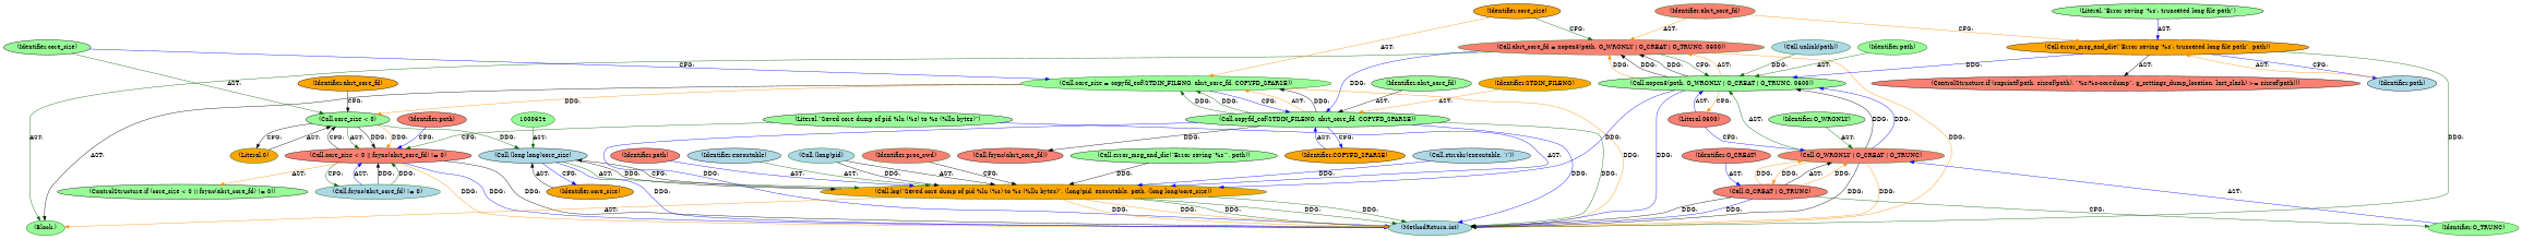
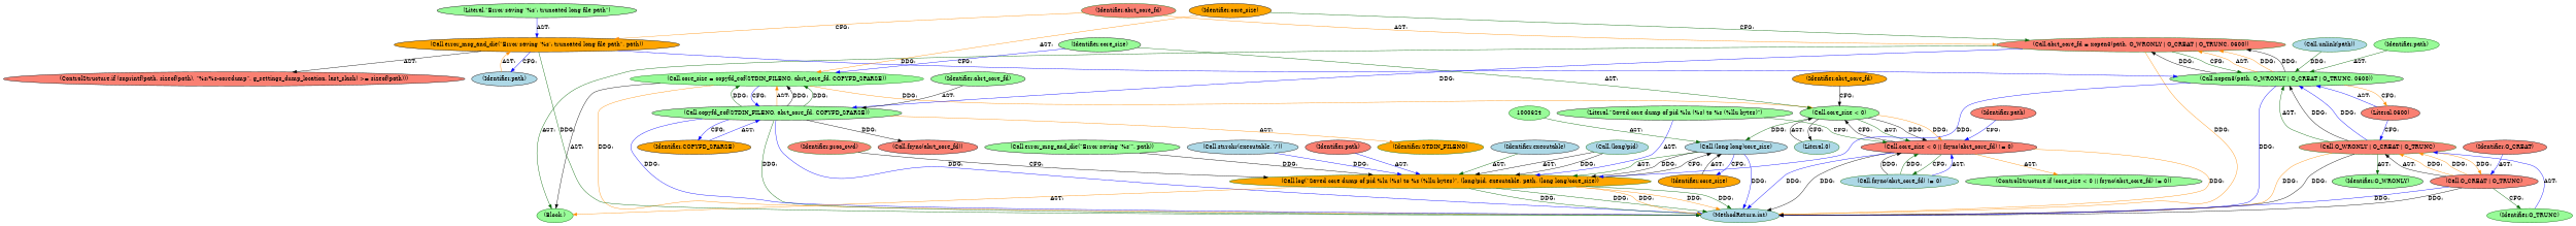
  digraph {
    node [color=black fillcolor=palegreen style=filled]
    edge [color=blue]
    n1 [color=darkgreen label="(Call,core_size = copyfd_eof(STDIN_FILENO, abrt_core_fd, COPYFD_SPARSE))"]
    n2 [label="(Call,copyfd_eof(STDIN_FILENO, abrt_core_fd, COPYFD_SPARSE))"]
    n3 [label="(Call,core_size < 0)"]
    n4 [color=darkgreen label="(Block,)"]
    n5 [color=darkgreen fillcolor=lightblue label="(MethodReturn,int)"]
    n6 [fillcolor=orange label="(Identifier,COPYFD_SPARSE)"]
    n7 [fillcolor=salmon label="(Call,fsync(abrt_core_fd))"]
    n8 [fillcolor=salmon label="(Call,core_size < 0 || fsync(abrt_core_fd) != 0)"]
    n9 [fillcolor=lightblue label="(Call,(long long)core_size)"]
-   n10 [color=darkgreen fillcolor=orange label="(Literal,0)"]
+   n10 [color=darkgreen fillcolor=lightblue label="(Literal,0)"]
    n11 [color=darkgreen fillcolor=salmon label="(Call,abrt_core_fd = xopen3(path, O_WRONLY | O_CREAT | O_TRUNC, 0600))"]
    n12 [label="(Call,xopen3(path, O_WRONLY | O_CREAT | O_TRUNC, 0600))"]
    n13 [color=darkgreen fillcolor=orange label="(Call,log(\"Saved core dump of pid %lu (%s) to %s (%llu bytes)\", (long)pid, executable, path, (long long)core_size))"]
    n14 [fillcolor=salmon label="(Literal,0600)"]
    n15 [color=darkgreen fillcolor=salmon label="(Call,O_WRONLY | O_CREAT | O_TRUNC)"]
    n16 [color=darkgreen fillcolor=lightblue label="(Call,unlink(path))"]
    n17 [fillcolor=orange label="(Call,error_msg_and_die(\"Error saving '%s': truncated long file path\", path))"]
    n18 [fillcolor=lightblue label="(Identifier,path)"]
    n19 [fillcolor=salmon label="(ControlStructure,if (snprintf(path, sizeof(path), \"%s/%s-coredump\", g_settings_dump_location, last_slash) >= sizeof(path)))"]
    n20 [fillcolor=salmon label="(Call,O_CREAT | O_TRUNC)"]
    n21 [color=darkgreen label="(Identifier,O_TRUNC)"]
    n22 [color=darkgreen fillcolor=lightblue label="(Call,fsync(abrt_core_fd) != 0)"]
    n23 [label="(ControlStructure,if (core_size < 0 || fsync(abrt_core_fd) != 0))"]
    n24 [fillcolor=orange label="(Identifier,core_size)"]
    n25 [color=darkgreen fillcolor=lightblue label="(Call,(long)pid)"]
    n26 [fillcolor=orange label="(Identifier,core_size)"]
    n27 [label="(Literal,\"Error saving '%s': truncated long file path\")"]
    n28 [fillcolor=orange label="(Identifier,abrt_core_fd)"]
    n29 [label="(Literal,\"Saved core dump of pid %lu (%s) to %s (%llu bytes)\")"]
    n30 [color=darkgreen label="(Identifier,path)"]
    n31 [fillcolor=salmon label="(Identifier,path)"]
    n32 [label="(Identifier,O_WRONLY)"]
    n33 [color=darkgreen fillcolor=salmon label="(Identifier,proc_cwd)"]
    n34 [label="(Call,error_msg_and_die(\"Error saving '%s'\", path))"]
    n35 [fillcolor=lightblue label="(Call,strrchr(executable, '/'))"]
    n36 [color=darkgreen fillcolor=orange label="(Identifier,STDIN_FILENO)"]
    n37 [fillcolor=salmon label="(Identifier,path)"]
    n38 [label="(Identifier,abrt_core_fd)"]
    n39 [label="(Identifier,core_size)"]
    n40 [fillcolor=salmon label="(Identifier,O_CREAT)"]
    n41 [color=darkgreen fillcolor=salmon label="(Identifier,abrt_core_fd)"]
    n42 [fillcolor=lightblue label="(Identifier,executable)"]
    1000624 [color=darkgreen]
    n1 -> n2 [label="CFG: "]
    n1 -> n3 [color=darkorange label="DDG: "]
    n1 -> n4 [color=black label="AST: "]
    n1 -> n5 [color=darkorange label="DDG: "]
    n2 -> n1 [color=darkorange label="AST: "]
    n2 -> n1 [color=black label="DDG: "]
    n2 -> n1 [color=darkgreen label="DDG: "]
    n2 -> n1 [color=darkgreen label="DDG: "]
    n2 -> n5 [color=darkgreen label="DDG: "]
    n2 -> n5 [label="DDG: "]
    n2 -> n5 [label="DDG: "]
    n2 -> n6 [label="CFG: "]
    n2 -> n7 [color=black label="DDG: "]
    n3 -> n8 [color=darkgreen label="AST: "]
    n3 -> n8 [color=black label="DDG: "]
    n3 -> n8 [color=darkorange label="DDG: "]
    n3 -> n9 [color=darkgreen label="DDG: "]
    n3 -> n10 [color=black label="CFG: "]
    n6 -> n2 [label="AST: "]
    n8 -> n3 [color=black label="CFG: "]
    n8 -> n5 [color=black label="DDG: "]
    n8 -> n5 [color=darkorange label="DDG: "]
    n8 -> n5 [label="DDG: "]
    n8 -> n22 [color=darkgreen label="CFG: "]
    n8 -> n23 [color=darkorange label="AST: "]
    n9 -> n5 [label="DDG: "]
    n9 -> n13 [color=darkgreen label="AST: "]
    n9 -> n13 [color=black label="DDG: "]
    n9 -> n24 [label="CFG: "]
    n10 -> n3 [color=black label="AST: "]
    n11 -> n2 [label="DDG: "]
    n11 -> n4 [color=darkgreen label="AST: "]
    n11 -> n5 [color=darkorange label="DDG: "]
    n11 -> n12 [color=darkgreen label="CFG: "]
    n12 -> n5 [label="DDG: "]
    n12 -> n11 [color=darkorange label="AST: "]
    n12 -> n11 [color=darkorange label="DDG: "]
    n12 -> n11 [color=black label="DDG: "]
    n12 -> n11 [color=black label="DDG: "]
    n12 -> n13 [label="DDG: "]
    n12 -> n14 [color=darkorange label="CFG: "]
    n13 -> n4 [color=darkorange label="AST: "]
    n13 -> n5 [color=darkorange label="DDG: "]
    n13 -> n5 [color=darkgreen label="DDG: "]
    n13 -> n5 [color=darkgreen label="DDG: "]
    n13 -> n5 [color=darkgreen label="DDG: "]
    n13 -> n5 [color=darkorange label="DDG: "]
    n13 -> n9 [color=black label="CFG: "]
    n14 -> n12 [label="AST: "]
    n14 -> n15 [label="CFG: "]
    n15 -> n5 [color=darkorange label="DDG: "]
    n15 -> n5 [color=black label="DDG: "]
    n15 -> n12 [color=darkgreen label="AST: "]
    n15 -> n12 [color=black label="DDG: "]
    n15 -> n12 [label="DDG: "]
    n15 -> n20 [color=darkorange label="DDG: "]
    n16 -> n12 [color=darkgreen label="DDG: "]
    n17 -> n5 [color=darkgreen label="DDG: "]
    n17 -> n12 [label="DDG: "]
    n17 -> n18 [label="CFG: "]
    n17 -> n19 [color=black label="AST: "]
    n18 -> n17 [color=darkorange label="AST: "]
    n20 -> n5 [label="DDG: "]
    n20 -> n5 [color=black label="DDG: "]
    n20 -> n15 [color=black label="AST: "]
    n20 -> n15 [color=darkorange label="DDG: "]
    n20 -> n15 [color=darkorange label="DDG: "]
    n20 -> n21 [color=darkgreen label="CFG: "]
    n21 -> n15 [label="AST: "]
    n22 -> n8 [label="AST: "]
    n22 -> n8 [color=black label="DDG: "]
    n22 -> n8 [color=darkgreen label="DDG: "]
    n24 -> n9 [color=black label="AST: "]
    n25 -> n13 [color=black label="AST: "]
    n25 -> n13 [color=black label="DDG: "]
    n26 -> n1 [color=darkorange label="AST: "]
    n26 -> n11 [color=darkgreen label="CFG: "]
    n27 -> n17 [label="AST: "]
    n28 -> n3 [color=black label="CFG: "]
    n29 -> n8 [color=darkgreen label="CFG: "]
    n29 -> n13 [label="AST: "]
    n30 -> n12 [color=darkgreen label="AST: "]
    n31 -> n8 [label="CFG: "]
-   n32 -> n15 [color=darkgreen label="AST: "]
+   n15 -> n32 [color=darkgreen label="AST: "]
    n33 -> n13 [color=black label="CFG: "]
    n34 -> n13 [color=black label="DDG: "]
    n35 -> n13 [label="DDG: "]
-   n36 -> n2 [color=darkorange label="AST: "]
+   n2 -> n36 [color=darkorange label="AST: "]
    n37 -> n13 [label="AST: "]
    n38 -> n2 [color=black label="AST: "]
    n39 -> n1 [label="CFG: "]
    n39 -> n3 [color=darkgreen label="AST: "]
    n40 -> n20 [label="AST: "]
    n41 -> n11 [color=darkorange label="AST: "]
    n41 -> n17 [color=darkorange label="CFG: "]
    n42 -> n13 [color=darkgreen label="AST: "]
    1000624 -> n9 [color=darkgreen label="AST: "]
  }
